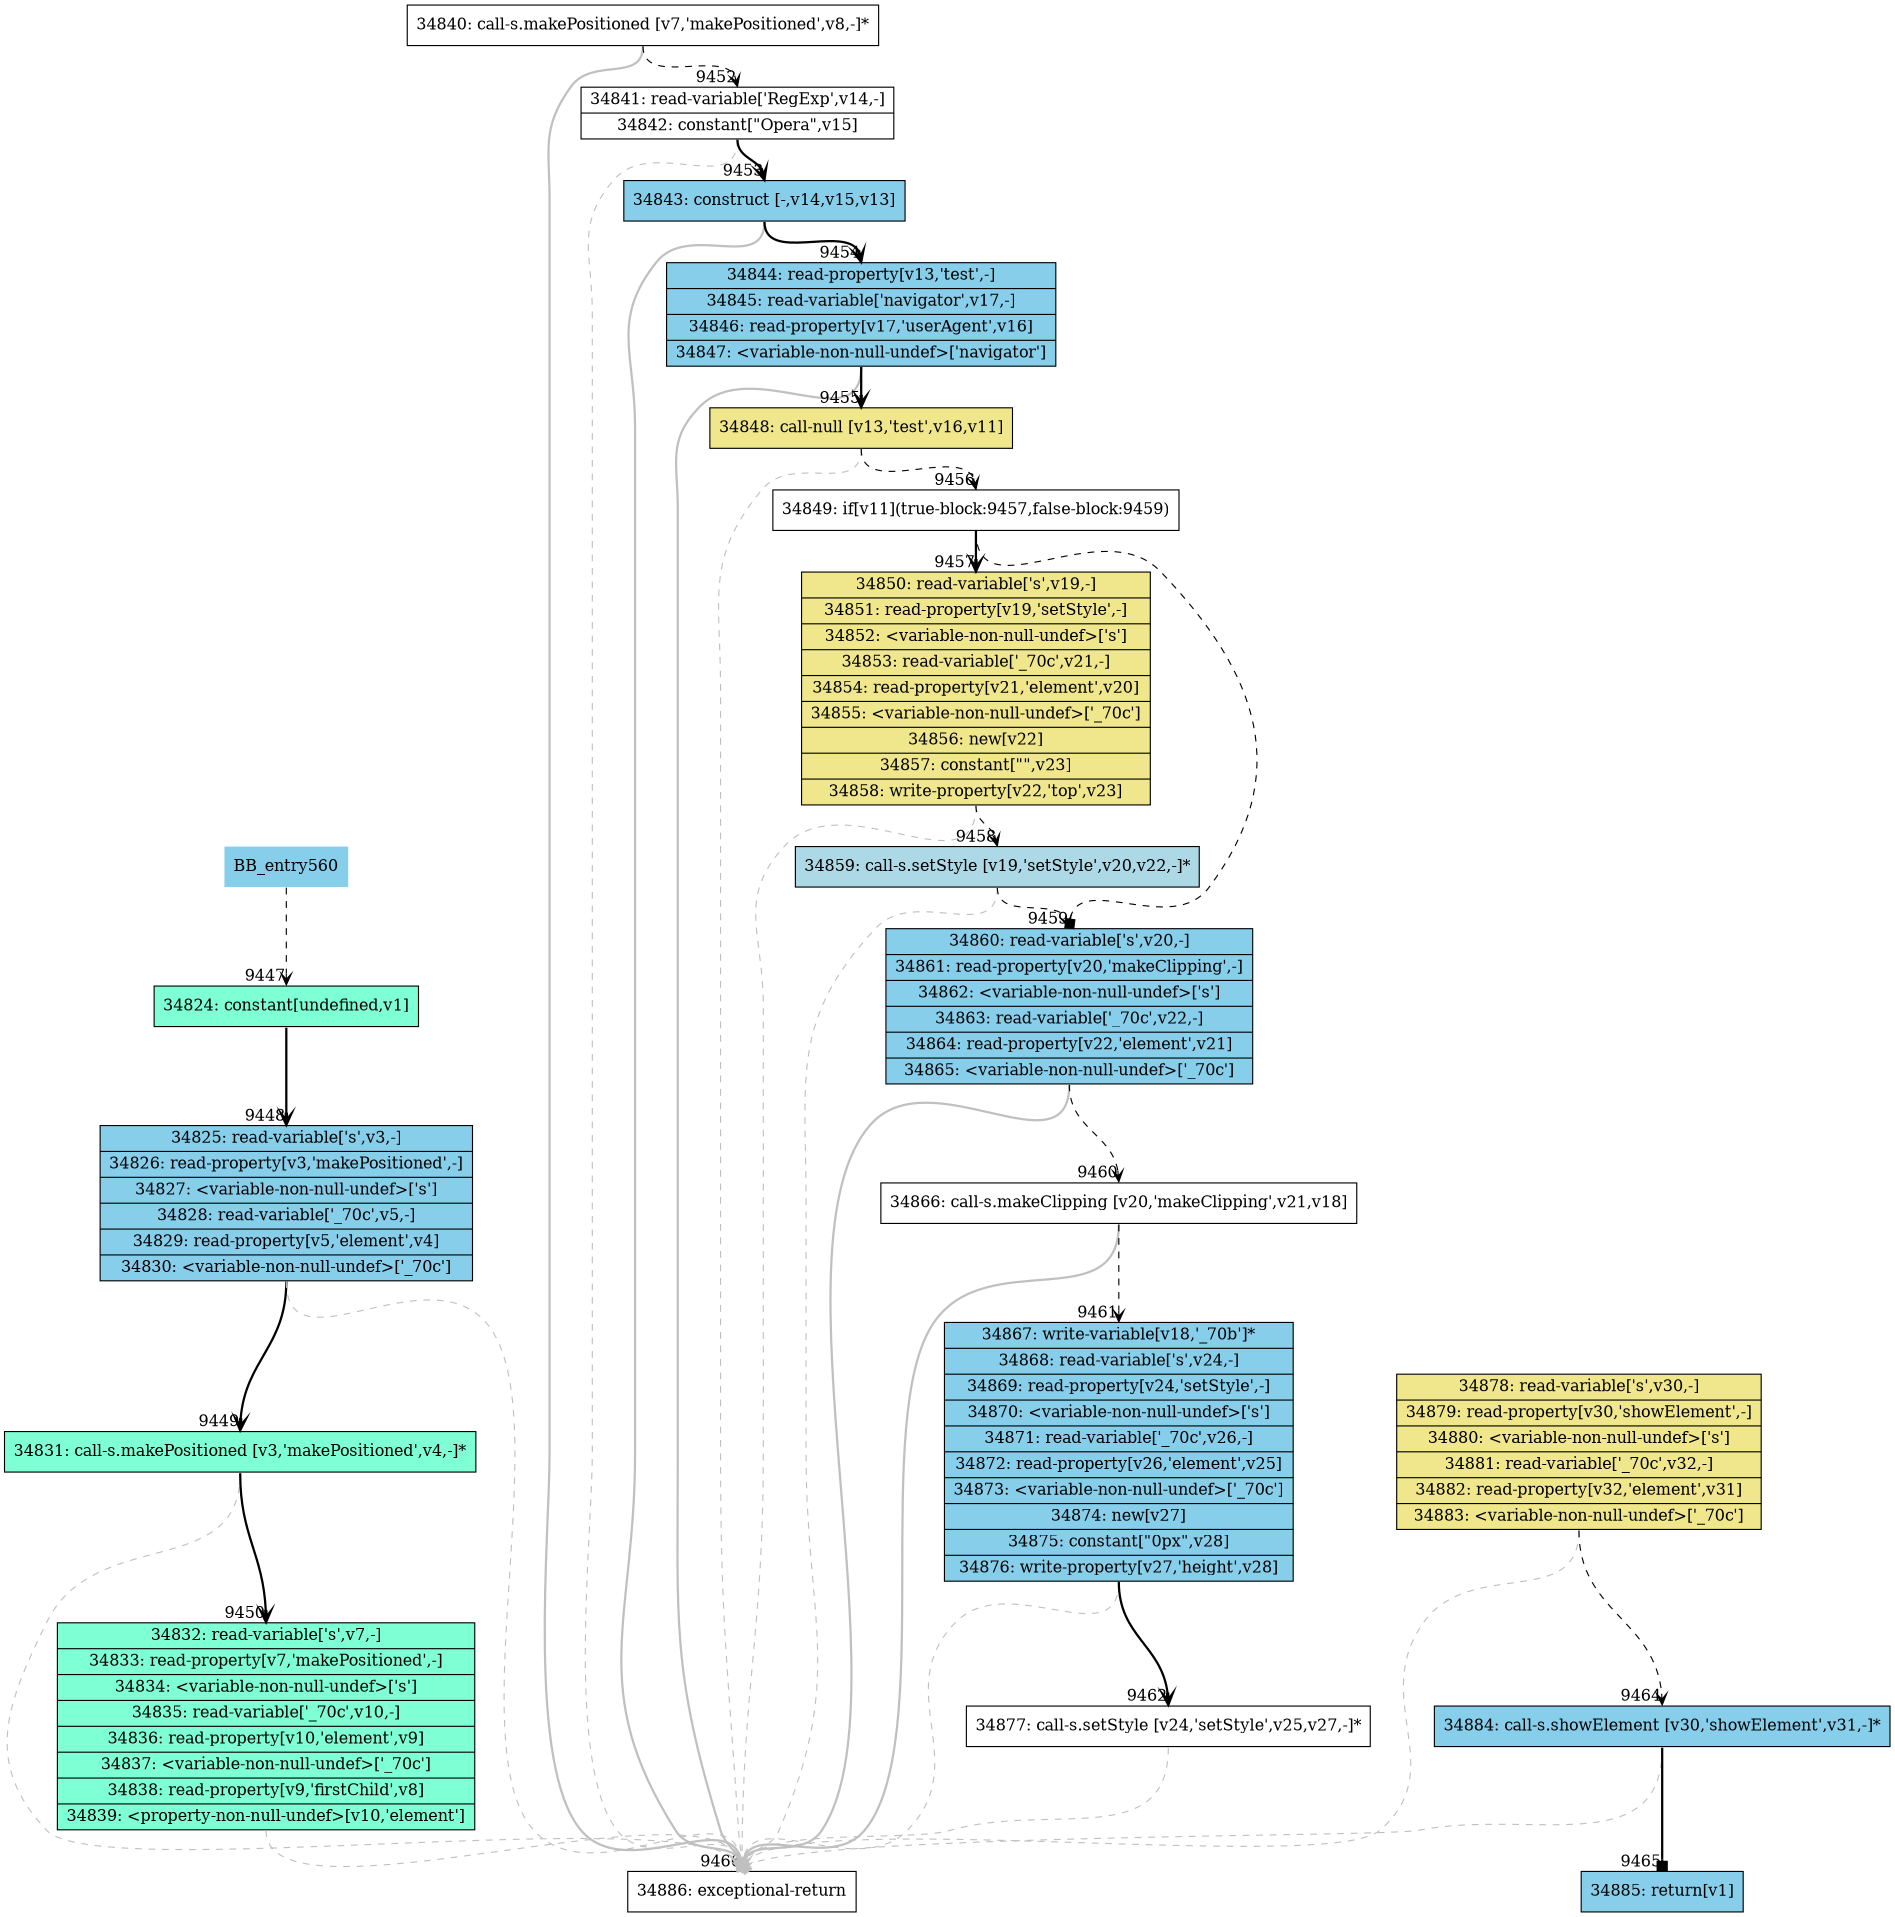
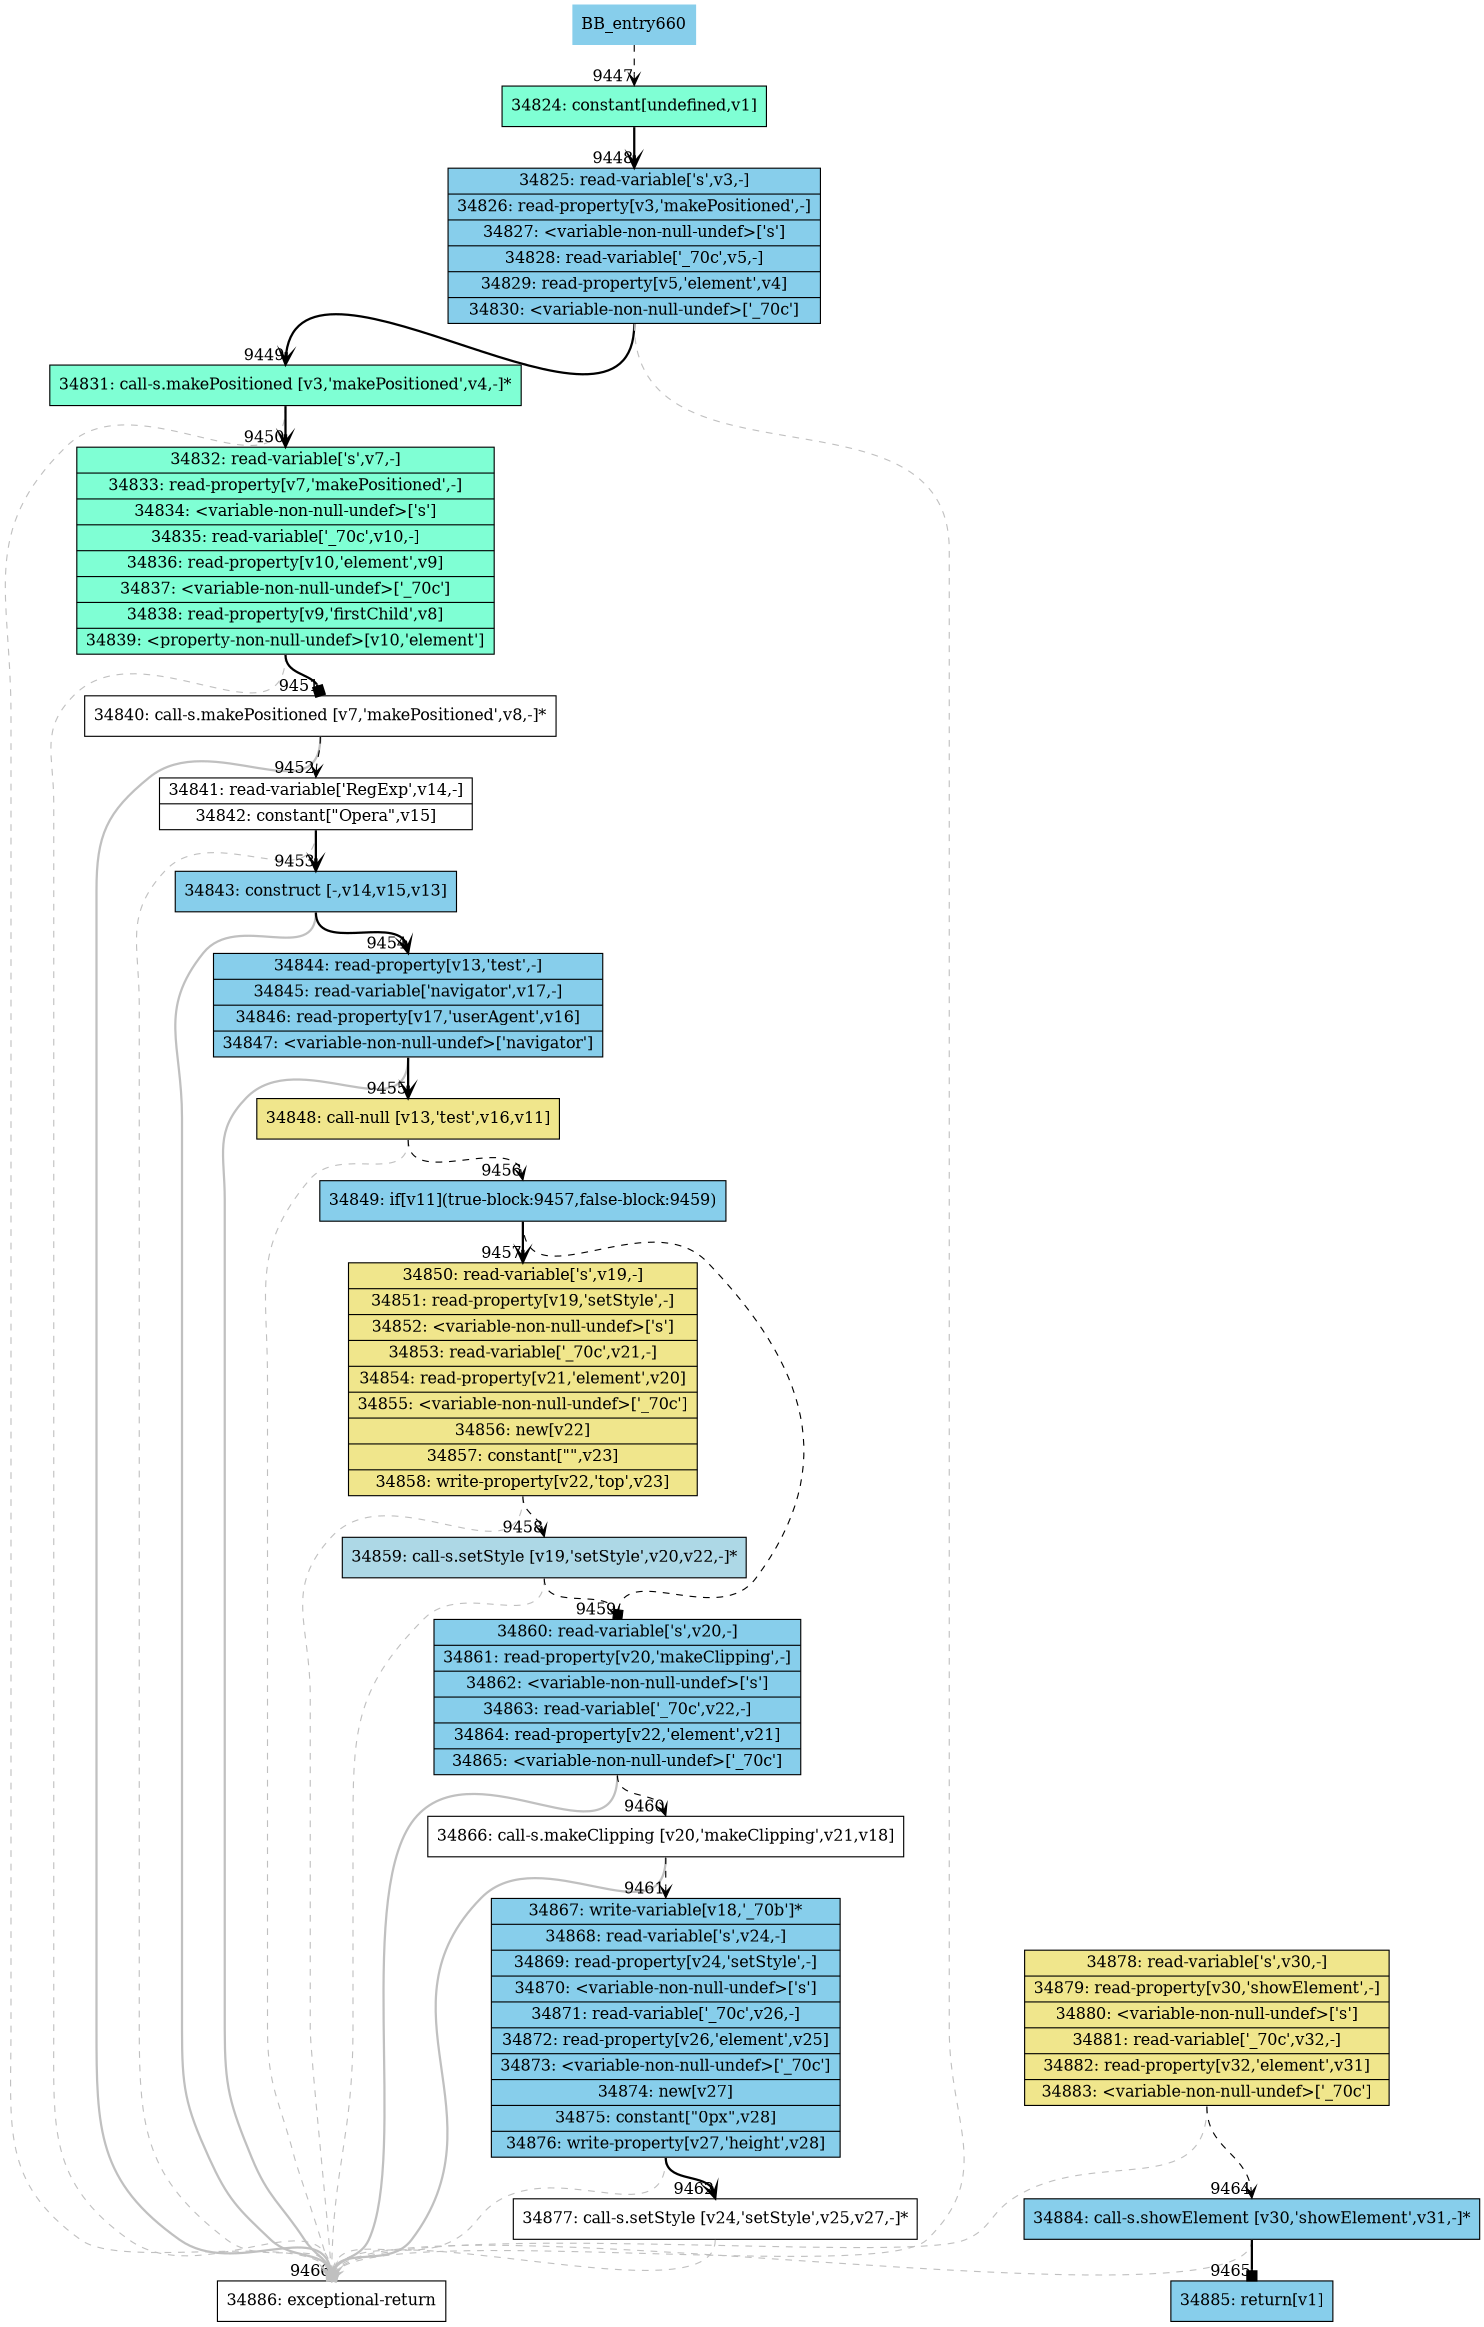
  digraph {
    rankdir=TD
    node [fillcolor=skyblue shape=record style=filled]
    edge [arrowhead=vee headport=n style=dashed tailport=s]
-   BB_entry660 [shape=none label=BB_entry560]
+   BB_entry660 [shape=none]
    n2 [fillcolor=aquamarine label="{34824: constant[undefined,v1]}"]
    n3 [label="{34825: read-variable['s',v3,-]|34826: read-property[v3,'makePositioned',-]|34827: \<variable-non-null-undef\>['s']|34828: read-variable['_70c',v5,-]|34829: read-property[v5,'element',v4]|34830: \<variable-non-null-undef\>['_70c']}"]
    n4 [fillcolor=aquamarine label="{34831: call-s.makePositioned [v3,'makePositioned',v4,-]*}"]
    n5 [fillcolor=white label="{34886: exceptional-return}"]
    n6 [fillcolor=aquamarine label="{34832: read-variable['s',v7,-]|34833: read-property[v7,'makePositioned',-]|34834: \<variable-non-null-undef\>['s']|34835: read-variable['_70c',v10,-]|34836: read-property[v10,'element',v9]|34837: \<variable-non-null-undef\>['_70c']|34838: read-property[v9,'firstChild',v8]|34839: \<property-non-null-undef\>[v10,'element']}"]
    n7 [fillcolor=white label="{34840: call-s.makePositioned [v7,'makePositioned',v8,-]*}"]
    n8 [fillcolor=white label="{34841: read-variable['RegExp',v14,-]|34842: constant[\"Opera\",v15]}"]
    n9 [label="{34843: construct [-,v14,v15,v13]}"]
    n10 [label="{34844: read-property[v13,'test',-]|34845: read-variable['navigator',v17,-]|34846: read-property[v17,'userAgent',v16]|34847: \<variable-non-null-undef\>['navigator']}"]
    n11 [fillcolor=khaki label="{34848: call-null [v13,'test',v16,v11]}"]
-   n12 [fillcolor=white label="{34849: if[v11](true-block:9457,false-block:9459)}"]
+   n12 [label="{34849: if[v11](true-block:9457,false-block:9459)}"]
    n13 [fillcolor=khaki label="{34850: read-variable['s',v19,-]|34851: read-property[v19,'setStyle',-]|34852: \<variable-non-null-undef\>['s']|34853: read-variable['_70c',v21,-]|34854: read-property[v21,'element',v20]|34855: \<variable-non-null-undef\>['_70c']|34856: new[v22]|34857: constant[\"\",v23]|34858: write-property[v22,'top',v23]}"]
    n14 [label="{34860: read-variable['s',v20,-]|34861: read-property[v20,'makeClipping',-]|34862: \<variable-non-null-undef\>['s']|34863: read-variable['_70c',v22,-]|34864: read-property[v22,'element',v21]|34865: \<variable-non-null-undef\>['_70c']}"]
    n15 [fillcolor=lightblue label="{34859: call-s.setStyle [v19,'setStyle',v20,v22,-]*}"]
    n16 [fillcolor=white label="{34866: call-s.makeClipping [v20,'makeClipping',v21,v18]}"]
    n17 [label="{34867: write-variable[v18,'_70b']*|34868: read-variable['s',v24,-]|34869: read-property[v24,'setStyle',-]|34870: \<variable-non-null-undef\>['s']|34871: read-variable['_70c',v26,-]|34872: read-property[v26,'element',v25]|34873: \<variable-non-null-undef\>['_70c']|34874: new[v27]|34875: constant[\"0px\",v28]|34876: write-property[v27,'height',v28]}"]
    n18 [fillcolor=white label="{34877: call-s.setStyle [v24,'setStyle',v25,v27,-]*}"]
    n19 [fillcolor=khaki label="{34878: read-variable['s',v30,-]|34879: read-property[v30,'showElement',-]|34880: \<variable-non-null-undef\>['s']|34881: read-variable['_70c',v32,-]|34882: read-property[v32,'element',v31]|34883: \<variable-non-null-undef\>['_70c']}"]
    n20 [label="{34884: call-s.showElement [v30,'showElement',v31,-]*}"]
    n21 [label="{34885: return[v1]}"]
    BB_entry660 -> n2 [headlabel="    9447"]
    n2 -> n3 [headlabel="      9448" style=bold]
    n3 -> n4 [headlabel="      9449" style=bold]
    n3 -> n5 [color=gray headlabel="      9466"]
    n4 -> n5 [color=gray]
    n4 -> n6 [headlabel="      9450" style=bold]
    n6 -> n5 [arrowhead=box color=gray]
+   n6 -> n7 [arrowhead=box headlabel="      9451" style=bold]
    n7 -> n5 [arrowhead=box color=gray style=bold]
    n7 -> n8 [headlabel="      9452"]
    n8 -> n5 [color=gray]
    n8 -> n9 [headlabel="      9453" style=bold]
    n9 -> n5 [color=gray style=bold]
    n9 -> n10 [headlabel="      9454" style=bold]
    n10 -> n5 [color=gray style=bold]
    n10 -> n11 [headlabel="      9455" style=bold]
    n11 -> n5 [color=gray]
    n11 -> n12 [headlabel="      9456"]
    n12 -> n13 [headlabel="      9457" style=bold]
    n12 -> n14 [arrowhead=box headlabel="      9459"]
    n13 -> n5 [arrowhead=box color=gray]
    n13 -> n15 [headlabel="      9458"]
    n14 -> n5 [arrowhead=box color=gray style=bold]
    n14 -> n16 [headlabel="      9460"]
    n15 -> n5 [arrowhead=box color=gray]
    n15 -> n14
    n16 -> n5 [color=gray style=bold]
    n16 -> n17 [headlabel="      9461"]
    n17 -> n5 [color=gray]
    n17 -> n18 [headlabel="      9462" style=bold]
    n18 -> n5 [arrowhead=box color=gray]
    n19 -> n5 [color=gray]
    n19 -> n20 [headlabel="      9464"]
    n20 -> n5 [arrowhead=box color=gray]
    n20 -> n21 [arrowhead=box headlabel="      9465" style=bold]
  }
